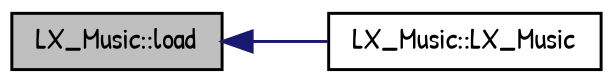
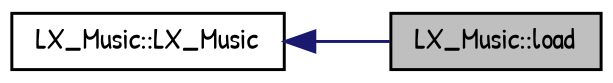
  digraph {
    rankdir=LR
    fontname="Patrick Hand"
    node [color=black fontname="Patrick Hand" fontsize=10 shape=record style=filled]
    n1 [fillcolor=grey75 fontcolor=black height=0.2 label="LX_Music::load" width=0.4]
    n2 [fillcolor=white height=0.2 label="LX_Music::LX_Music" width=0.4]
-   n1 -> n2 [color=midnightblue dir=back fontname="Patrick Hand" fontsize=10 labelfontname=Helvetica labelfontsize=10 style=solid]
+   n2 -> n1 [color=midnightblue dir=back fontname="Patrick Hand" fontsize=10 labelfontname=Helvetica labelfontsize=10 style=solid]
  }
